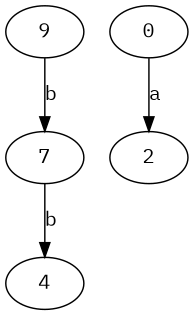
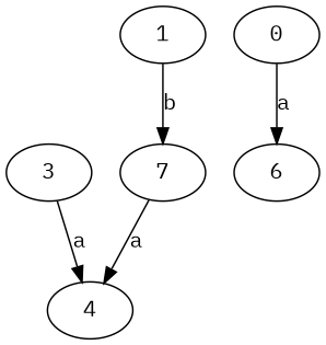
  strict digraph {
    fontname="IBM Plex Mono"
    node [fontname="IBM Plex Mono"]
    edge [fontname="IBM Plex Mono"]
+   3
    4
    0
-   6 [label=2]
-   1 [label=9]
+   6
+   1
    7
+   3 -> 4 [label=a]
    0 -> 6 [label=a]
    1 -> 7 [label=b]
-   7 -> 4 [label=b]
+   7 -> 4 [label=a]
  }
